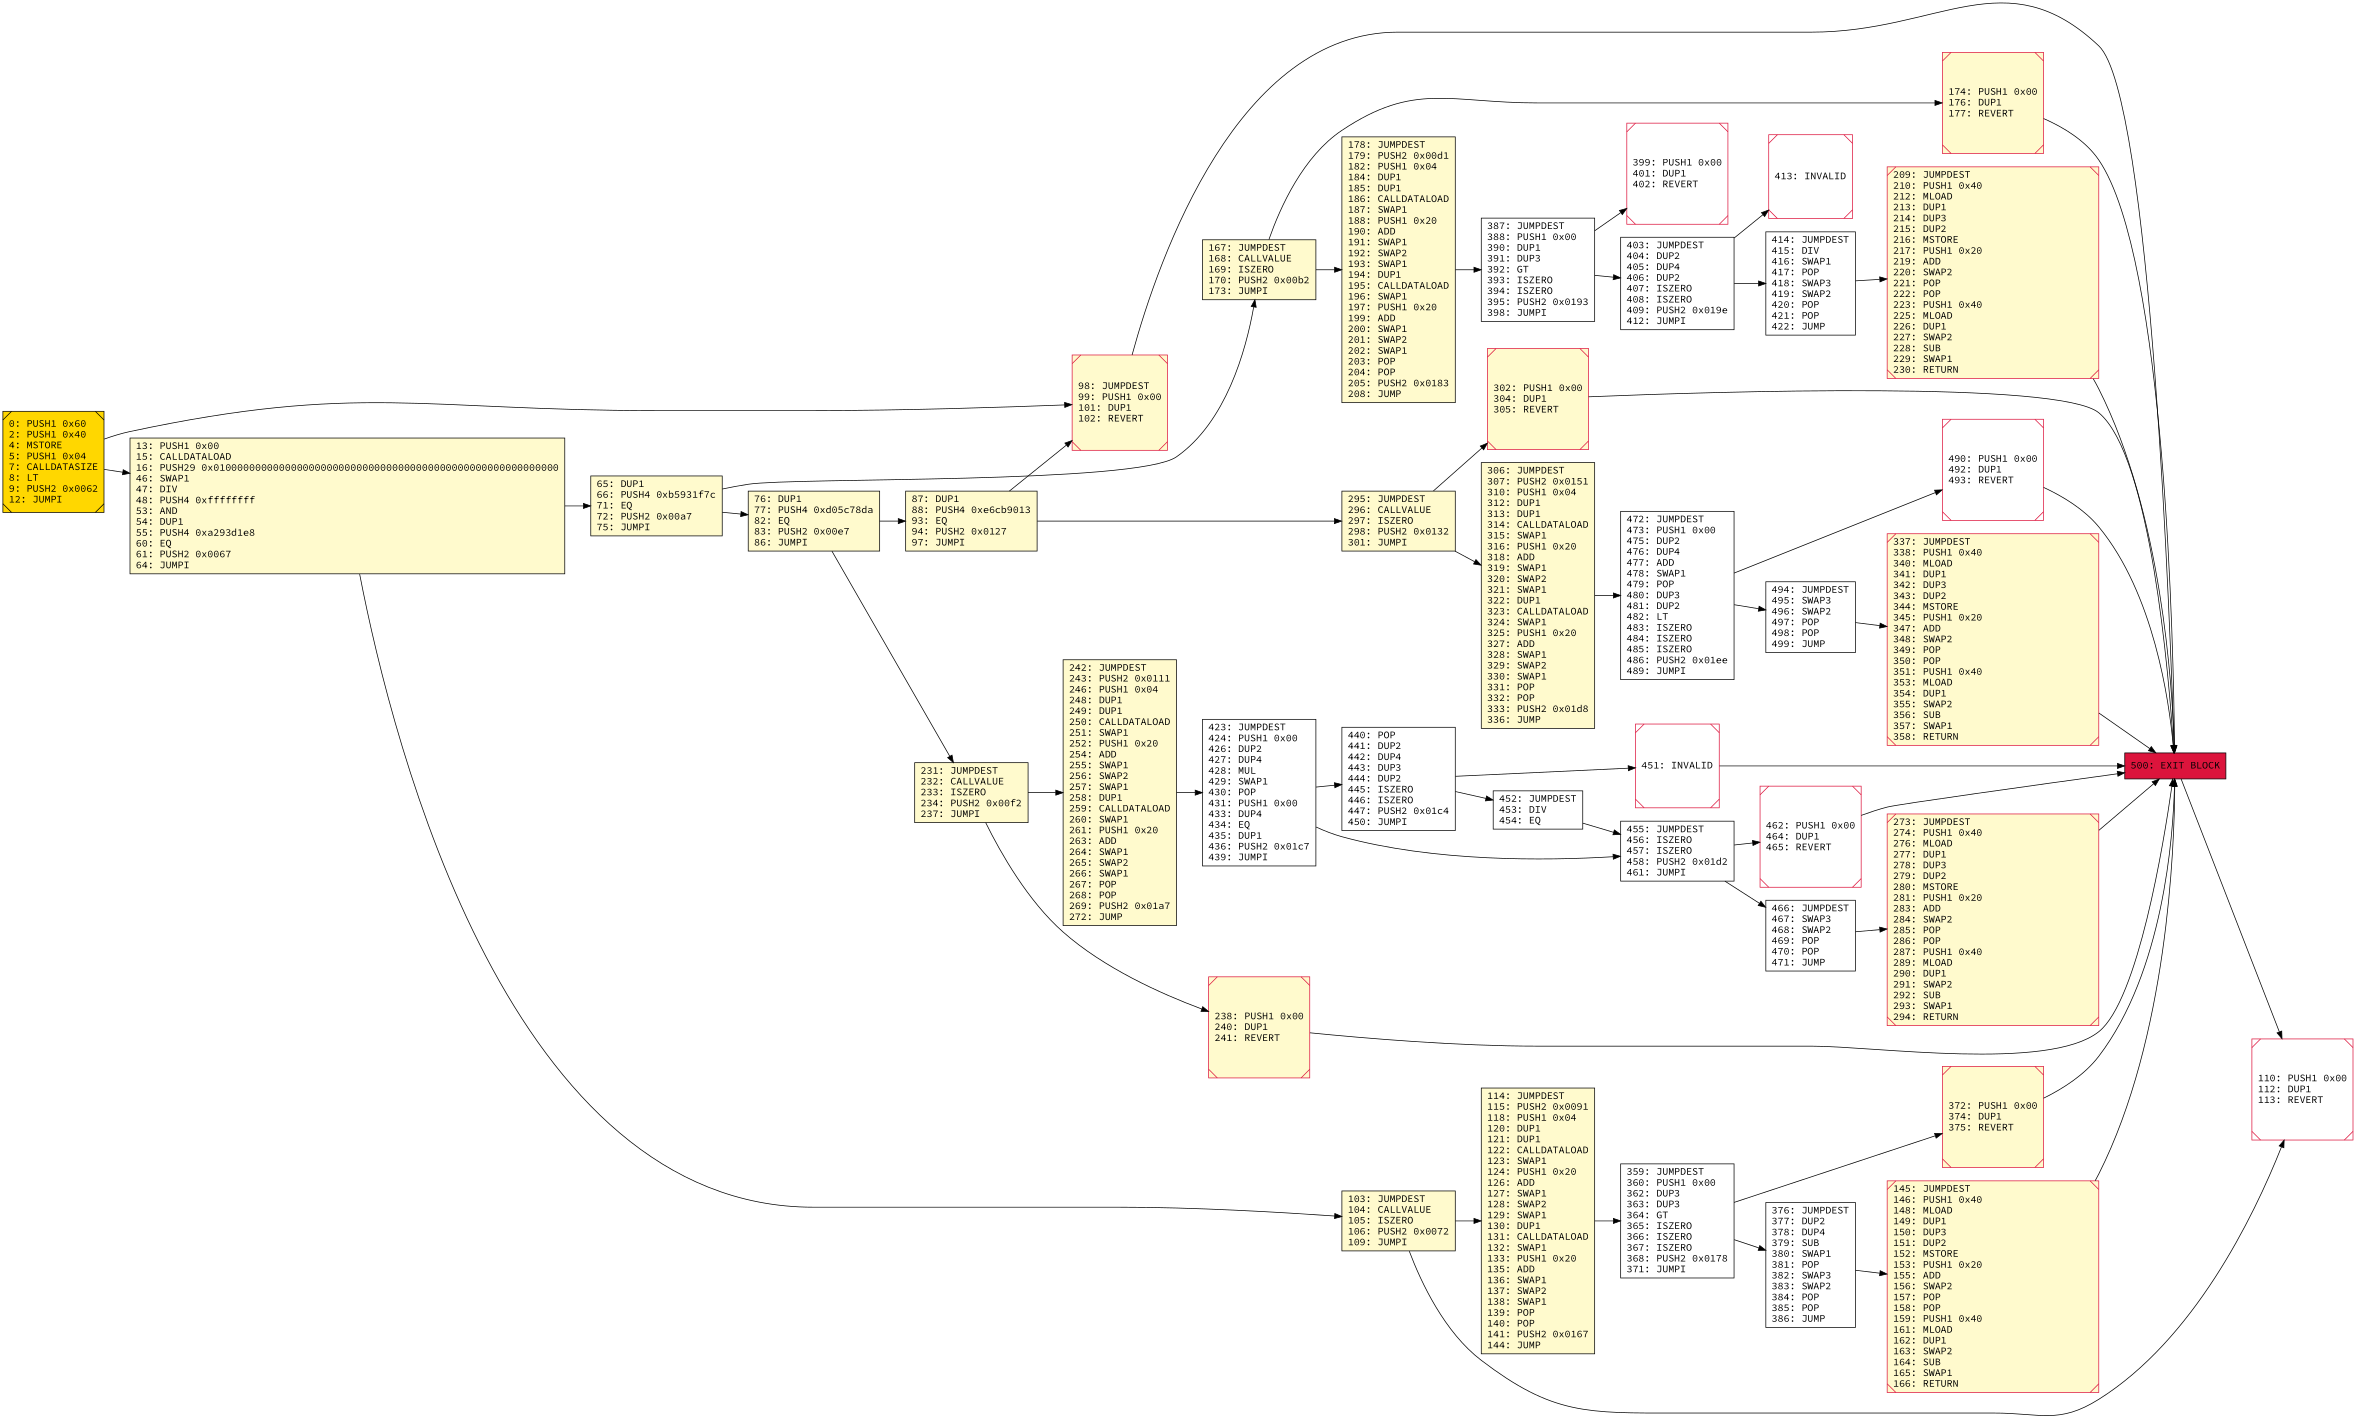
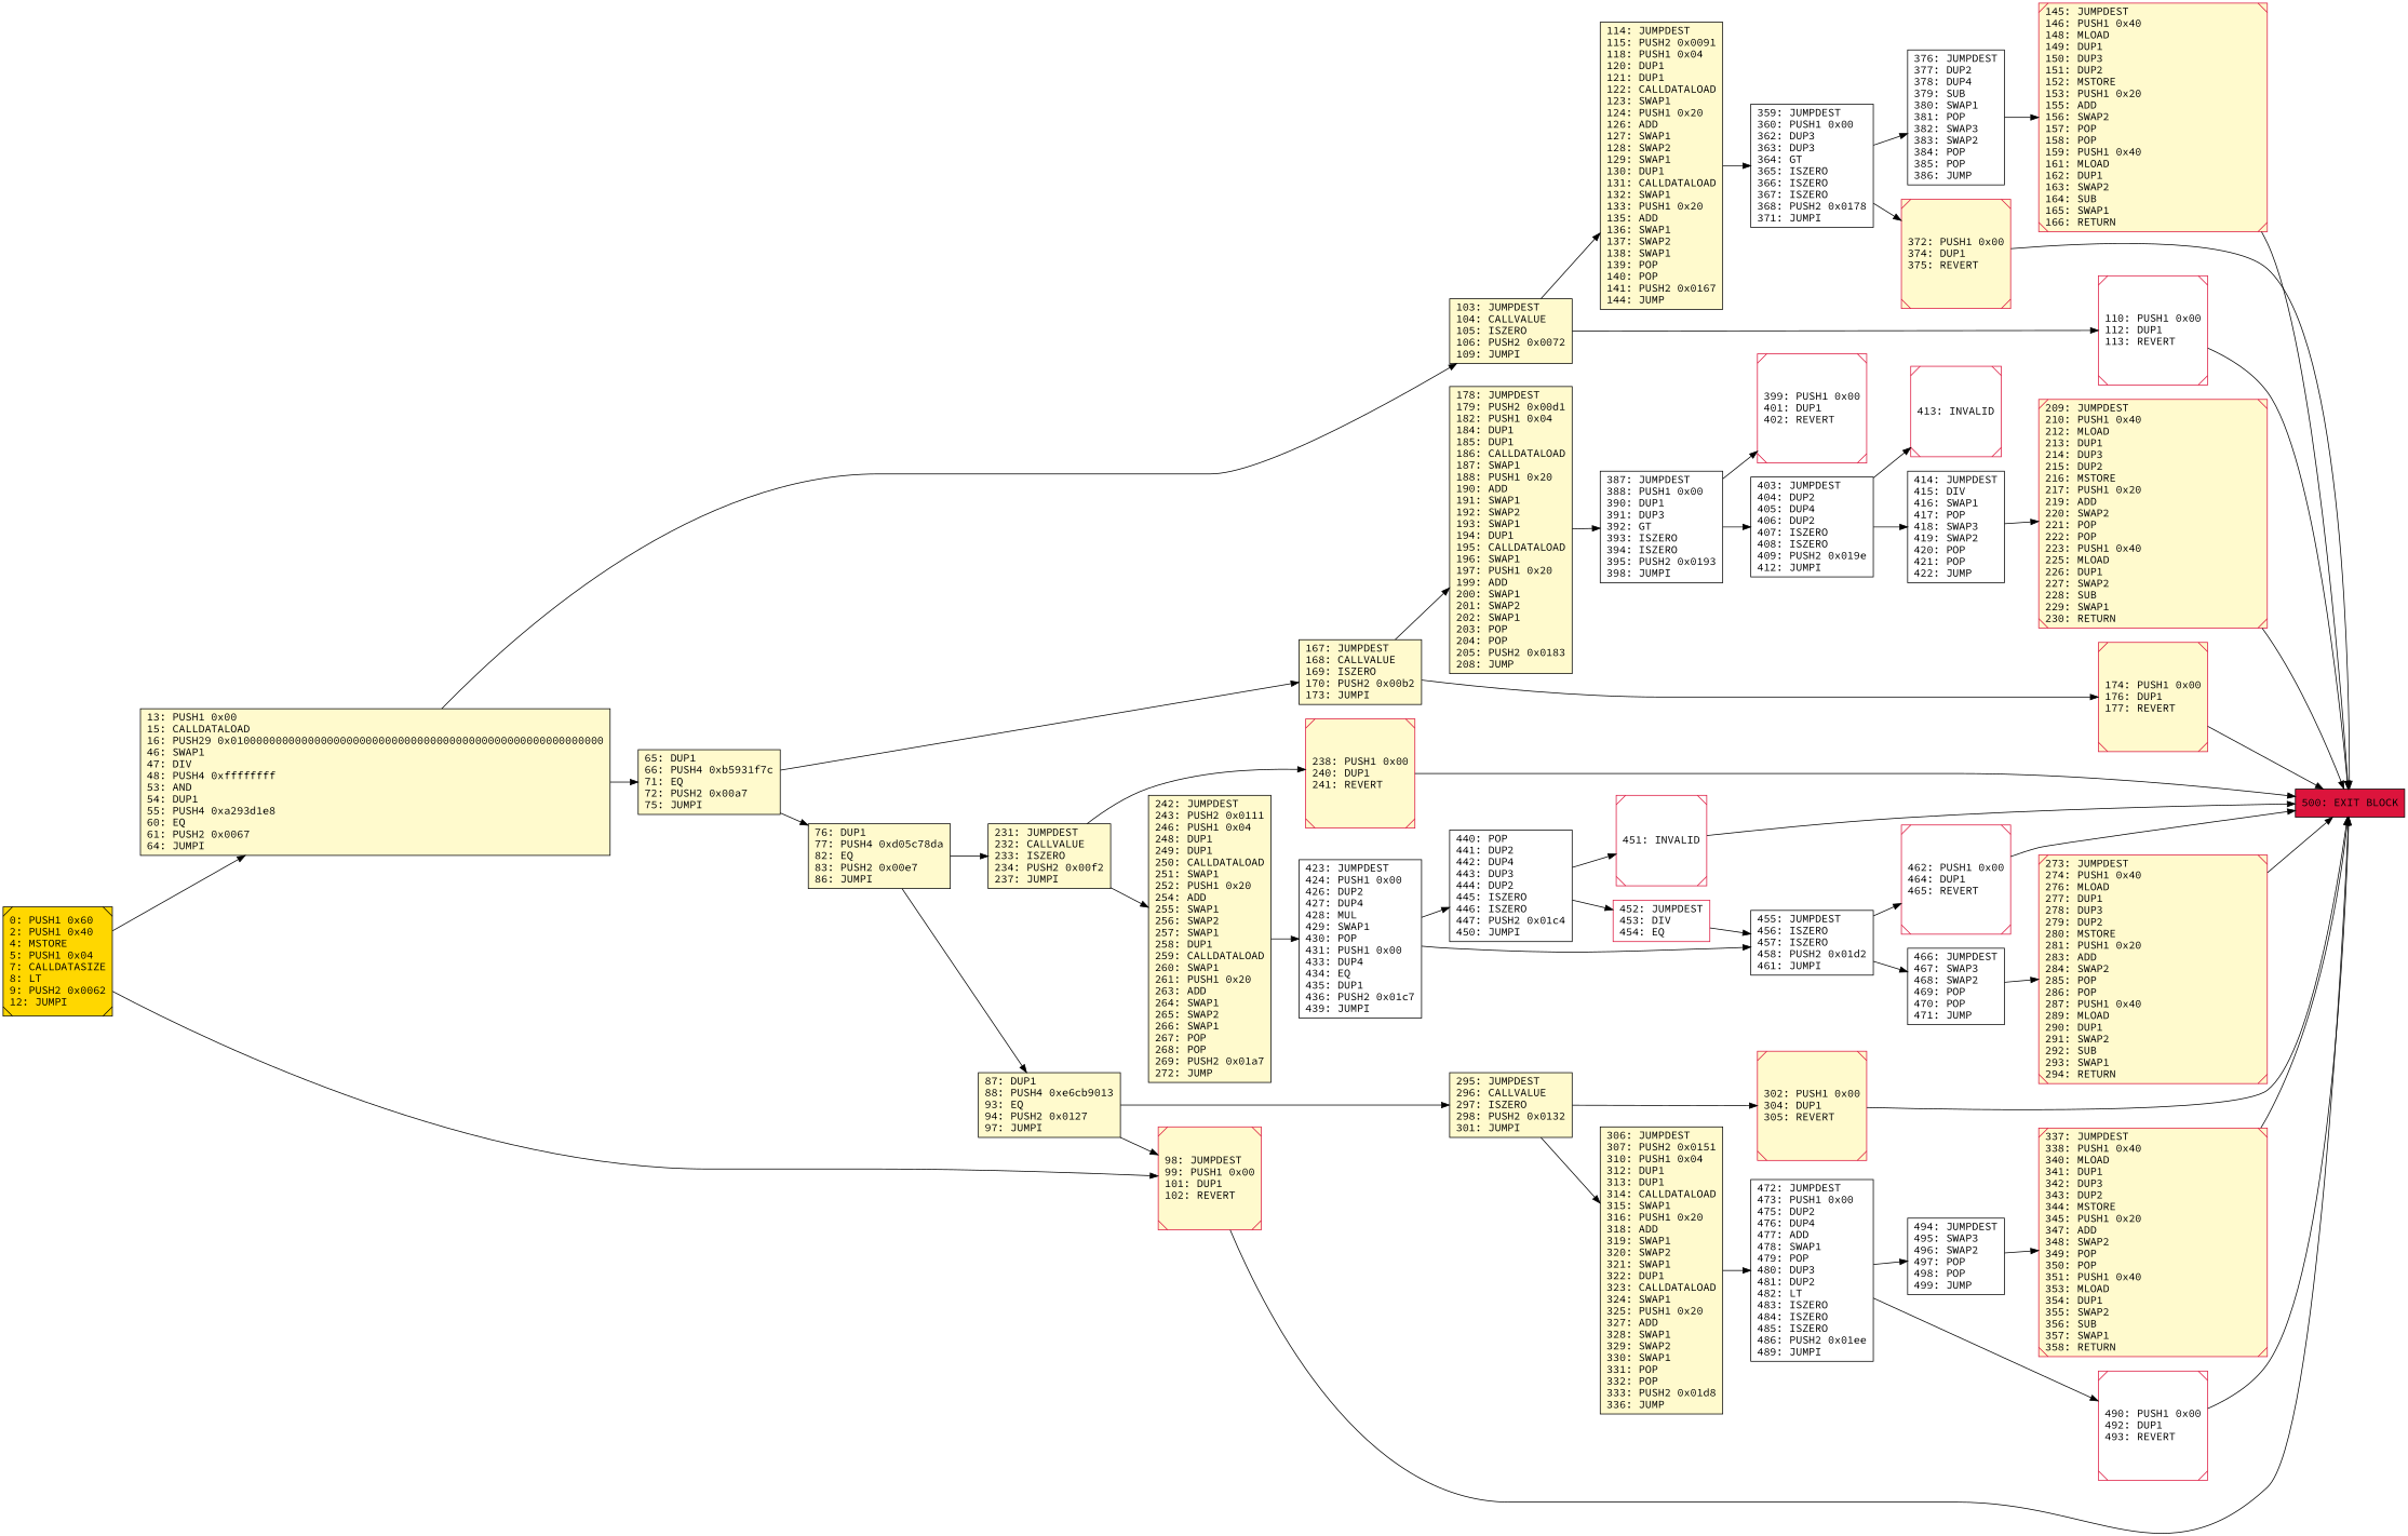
  digraph {
    fontname="Source Code Pro"
    rankdir=LR
    node [color=black fillcolor=lemonchiffon fontcolor=black fontname="Source Code Pro" shape=box style=filled]
    edge [fontname="Source Code Pro"]
    n1 [label="295: JUMPDEST\l296: CALLVALUE\l297: ISZERO\l298: PUSH2 0x0132\l301: JUMPI\l"]
    n2 [label="306: JUMPDEST\l307: PUSH2 0x0151\l310: PUSH1 0x04\l312: DUP1\l313: DUP1\l314: CALLDATALOAD\l315: SWAP1\l316: PUSH1 0x20\l318: ADD\l319: SWAP1\l320: SWAP2\l321: SWAP1\l322: DUP1\l323: CALLDATALOAD\l324: SWAP1\l325: PUSH1 0x20\l327: ADD\l328: SWAP1\l329: SWAP2\l330: SWAP1\l331: POP\l332: POP\l333: PUSH2 0x01d8\l336: JUMP\l"]
    n3 [color=crimson label="302: PUSH1 0x00\l304: DUP1\l305: REVERT\l" shape=Msquare]
    n4 [fillcolor=white label="472: JUMPDEST\l473: PUSH1 0x00\l475: DUP2\l476: DUP4\l477: ADD\l478: SWAP1\l479: POP\l480: DUP3\l481: DUP2\l482: LT\l483: ISZERO\l484: ISZERO\l485: ISZERO\l486: PUSH2 0x01ee\l489: JUMPI\l"]
    n5 [fillcolor=crimson label="500: EXIT BLOCK\l"]
    n6 [fillcolor=white label="376: JUMPDEST\l377: DUP2\l378: DUP4\l379: SUB\l380: SWAP1\l381: POP\l382: SWAP3\l383: SWAP2\l384: POP\l385: POP\l386: JUMP\l"]
    n7 [color=crimson label="145: JUMPDEST\l146: PUSH1 0x40\l148: MLOAD\l149: DUP1\l150: DUP3\l151: DUP2\l152: MSTORE\l153: PUSH1 0x20\l155: ADD\l156: SWAP2\l157: POP\l158: POP\l159: PUSH1 0x40\l161: MLOAD\l162: DUP1\l163: SWAP2\l164: SUB\l165: SWAP1\l166: RETURN\l" shape=Msquare]
    n8 [label="65: DUP1\l66: PUSH4 0xb5931f7c\l71: EQ\l72: PUSH2 0x00a7\l75: JUMPI\l"]
    n9 [label="76: DUP1\l77: PUSH4 0xd05c78da\l82: EQ\l83: PUSH2 0x00e7\l86: JUMPI\l"]
    n10 [label="167: JUMPDEST\l168: CALLVALUE\l169: ISZERO\l170: PUSH2 0x00b2\l173: JUMPI\l"]
    n11 [label="87: DUP1\l88: PUSH4 0xe6cb9013\l93: EQ\l94: PUSH2 0x0127\l97: JUMPI\l"]
    n12 [label="231: JUMPDEST\l232: CALLVALUE\l233: ISZERO\l234: PUSH2 0x00f2\l237: JUMPI\l"]
    n13 [color=crimson label="174: PUSH1 0x00\l176: DUP1\l177: REVERT\l" shape=Msquare]
    n14 [label="178: JUMPDEST\l179: PUSH2 0x00d1\l182: PUSH1 0x04\l184: DUP1\l185: DUP1\l186: CALLDATALOAD\l187: SWAP1\l188: PUSH1 0x20\l190: ADD\l191: SWAP1\l192: SWAP2\l193: SWAP1\l194: DUP1\l195: CALLDATALOAD\l196: SWAP1\l197: PUSH1 0x20\l199: ADD\l200: SWAP1\l201: SWAP2\l202: SWAP1\l203: POP\l204: POP\l205: PUSH2 0x0183\l208: JUMP\l"]
    n15 [fillcolor=white label="403: JUMPDEST\l404: DUP2\l405: DUP4\l406: DUP2\l407: ISZERO\l408: ISZERO\l409: PUSH2 0x019e\l412: JUMPI\l"]
    n16 [fillcolor=white label="414: JUMPDEST\l415: DIV\l416: SWAP1\l417: POP\l418: SWAP3\l419: SWAP2\l420: POP\l421: POP\l422: JUMP\l"]
    n17 [color=crimson fillcolor=white label="413: INVALID\l" shape=Msquare]
    n18 [color=crimson label="209: JUMPDEST\l210: PUSH1 0x40\l212: MLOAD\l213: DUP1\l214: DUP3\l215: DUP2\l216: MSTORE\l217: PUSH1 0x20\l219: ADD\l220: SWAP2\l221: POP\l222: POP\l223: PUSH1 0x40\l225: MLOAD\l226: DUP1\l227: SWAP2\l228: SUB\l229: SWAP1\l230: RETURN\l" shape=Msquare]
    n19 [fillcolor=white label="455: JUMPDEST\l456: ISZERO\l457: ISZERO\l458: PUSH2 0x01d2\l461: JUMPI\l"]
    n20 [fillcolor=white label="466: JUMPDEST\l467: SWAP3\l468: SWAP2\l469: POP\l470: POP\l471: JUMP\l"]
    n21 [color=crimson fillcolor=white label="462: PUSH1 0x00\l464: DUP1\l465: REVERT\l" shape=Msquare]
    n22 [color=crimson label="273: JUMPDEST\l274: PUSH1 0x40\l276: MLOAD\l277: DUP1\l278: DUP3\l279: DUP2\l280: MSTORE\l281: PUSH1 0x20\l283: ADD\l284: SWAP2\l285: POP\l286: POP\l287: PUSH1 0x40\l289: MLOAD\l290: DUP1\l291: SWAP2\l292: SUB\l293: SWAP1\l294: RETURN\l" shape=Msquare]
    n23 [color=crimson fillcolor=white label="490: PUSH1 0x00\l492: DUP1\l493: REVERT\l" shape=Msquare]
    n24 [fillcolor=white label="494: JUMPDEST\l495: SWAP3\l496: SWAP2\l497: POP\l498: POP\l499: JUMP\l"]
    n25 [fillcolor=white label="440: POP\l441: DUP2\l442: DUP4\l443: DUP3\l444: DUP2\l445: ISZERO\l446: ISZERO\l447: PUSH2 0x01c4\l450: JUMPI\l"]
-   n26 [fillcolor=white label="452: JUMPDEST\l453: DIV\l454: EQ\l"]
+   n26 [color=crimson fillcolor=white label="452: JUMPDEST\l453: DIV\l454: EQ\l"]
    n27 [color=crimson fillcolor=white label="451: INVALID\l" shape=Msquare]
    n28 [color=crimson fillcolor=white label="110: PUSH1 0x00\l112: DUP1\l113: REVERT\l" shape=Msquare]
    n29 [color=crimson label="238: PUSH1 0x00\l240: DUP1\l241: REVERT\l" shape=Msquare]
    n30 [fillcolor=gold label="0: PUSH1 0x60\l2: PUSH1 0x40\l4: MSTORE\l5: PUSH1 0x04\l7: CALLDATASIZE\l8: LT\l9: PUSH2 0x0062\l12: JUMPI\l" shape=Msquare]
    n31 [label="13: PUSH1 0x00\l15: CALLDATALOAD\l16: PUSH29 0x0100000000000000000000000000000000000000000000000000000000\l46: SWAP1\l47: DIV\l48: PUSH4 0xffffffff\l53: AND\l54: DUP1\l55: PUSH4 0xa293d1e8\l60: EQ\l61: PUSH2 0x0067\l64: JUMPI\l"]
    n32 [color=crimson label="98: JUMPDEST\l99: PUSH1 0x00\l101: DUP1\l102: REVERT\l" shape=Msquare]
    n33 [label="103: JUMPDEST\l104: CALLVALUE\l105: ISZERO\l106: PUSH2 0x0072\l109: JUMPI\l"]
    n34 [color=crimson label="372: PUSH1 0x00\l374: DUP1\l375: REVERT\l" shape=Msquare]
    n35 [color=crimson label="337: JUMPDEST\l338: PUSH1 0x40\l340: MLOAD\l341: DUP1\l342: DUP3\l343: DUP2\l344: MSTORE\l345: PUSH1 0x20\l347: ADD\l348: SWAP2\l349: POP\l350: POP\l351: PUSH1 0x40\l353: MLOAD\l354: DUP1\l355: SWAP2\l356: SUB\l357: SWAP1\l358: RETURN\l" shape=Msquare]
    n36 [label="242: JUMPDEST\l243: PUSH2 0x0111\l246: PUSH1 0x04\l248: DUP1\l249: DUP1\l250: CALLDATALOAD\l251: SWAP1\l252: PUSH1 0x20\l254: ADD\l255: SWAP1\l256: SWAP2\l257: SWAP1\l258: DUP1\l259: CALLDATALOAD\l260: SWAP1\l261: PUSH1 0x20\l263: ADD\l264: SWAP1\l265: SWAP2\l266: SWAP1\l267: POP\l268: POP\l269: PUSH2 0x01a7\l272: JUMP\l"]
    n37 [fillcolor=white label="359: JUMPDEST\l360: PUSH1 0x00\l362: DUP3\l363: DUP3\l364: GT\l365: ISZERO\l366: ISZERO\l367: ISZERO\l368: PUSH2 0x0178\l371: JUMPI\l"]
    n38 [label="114: JUMPDEST\l115: PUSH2 0x0091\l118: PUSH1 0x04\l120: DUP1\l121: DUP1\l122: CALLDATALOAD\l123: SWAP1\l124: PUSH1 0x20\l126: ADD\l127: SWAP1\l128: SWAP2\l129: SWAP1\l130: DUP1\l131: CALLDATALOAD\l132: SWAP1\l133: PUSH1 0x20\l135: ADD\l136: SWAP1\l137: SWAP2\l138: SWAP1\l139: POP\l140: POP\l141: PUSH2 0x0167\l144: JUMP\l"]
    n39 [fillcolor=white label="387: JUMPDEST\l388: PUSH1 0x00\l390: DUP1\l391: DUP3\l392: GT\l393: ISZERO\l394: ISZERO\l395: PUSH2 0x0193\l398: JUMPI\l"]
    n40 [color=crimson fillcolor=white label="399: PUSH1 0x00\l401: DUP1\l402: REVERT\l" shape=Msquare]
    n41 [fillcolor=white label="423: JUMPDEST\l424: PUSH1 0x00\l426: DUP2\l427: DUP4\l428: MUL\l429: SWAP1\l430: POP\l431: PUSH1 0x00\l433: DUP4\l434: EQ\l435: DUP1\l436: PUSH2 0x01c7\l439: JUMPI\l"]
    n1 -> n2
    n1 -> n3
    n2 -> n4
    n3 -> n5
    n4 -> n23
    n4 -> n24
    n6 -> n7
    n7 -> n5
    n8 -> n9
    n8 -> n10
    n9 -> n11
    n9 -> n12
    n10 -> n13
    n10 -> n14
    n11 -> n1
    n11 -> n32
    n12 -> n29
    n12 -> n36
    n13 -> n5
    n14 -> n39
    n15 -> n16
    n15 -> n17
    n16 -> n18
    n18 -> n5
    n19 -> n20
    n19 -> n21
    n20 -> n22
    n21 -> n5
    n22 -> n5
    n23 -> n5
    n24 -> n35
    n25 -> n26
    n25 -> n27
    n26 -> n19
    n27 -> n5
-   n5 -> n28
+   n28 -> n5
    n29 -> n5
    n30 -> n31
    n30 -> n32
    n31 -> n8
    n31 -> n33
    n32 -> n5
    n33 -> n28
    n33 -> n38
    n34 -> n5
    n35 -> n5
    n36 -> n41
    n37 -> n6
    n37 -> n34
    n38 -> n37
    n39 -> n15
    n39 -> n40
    n41 -> n19
    n41 -> n25
  }
